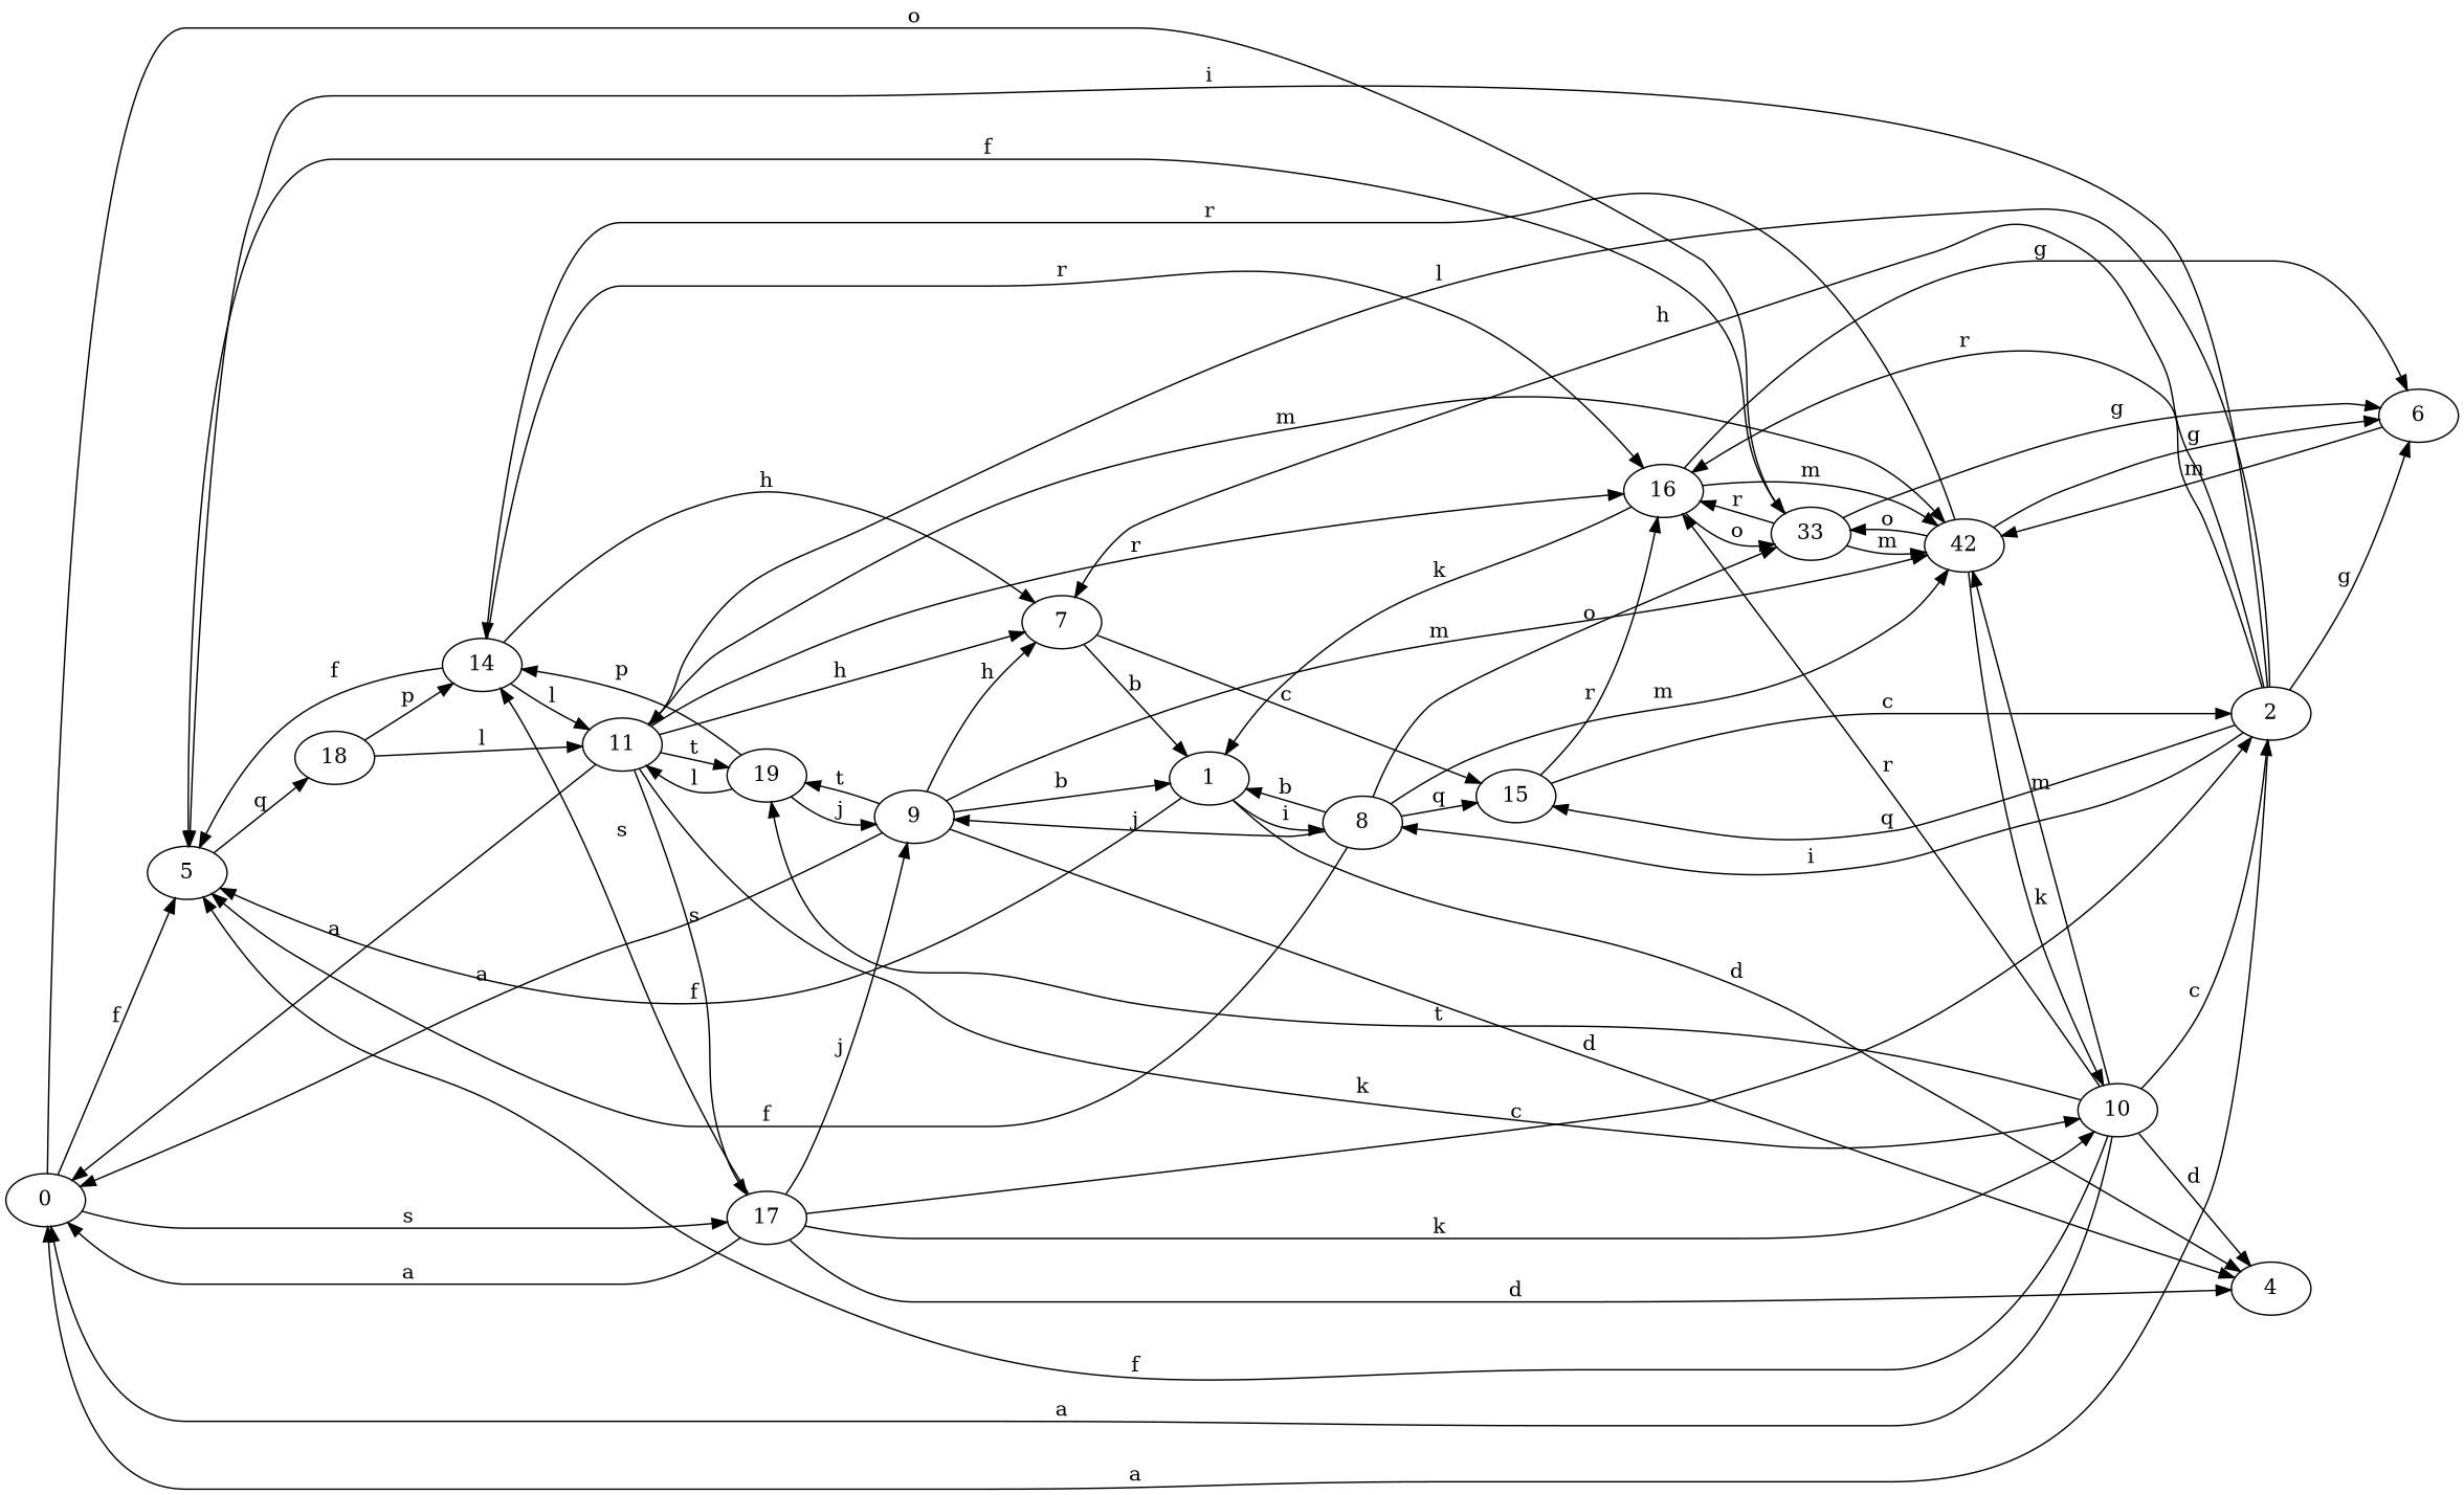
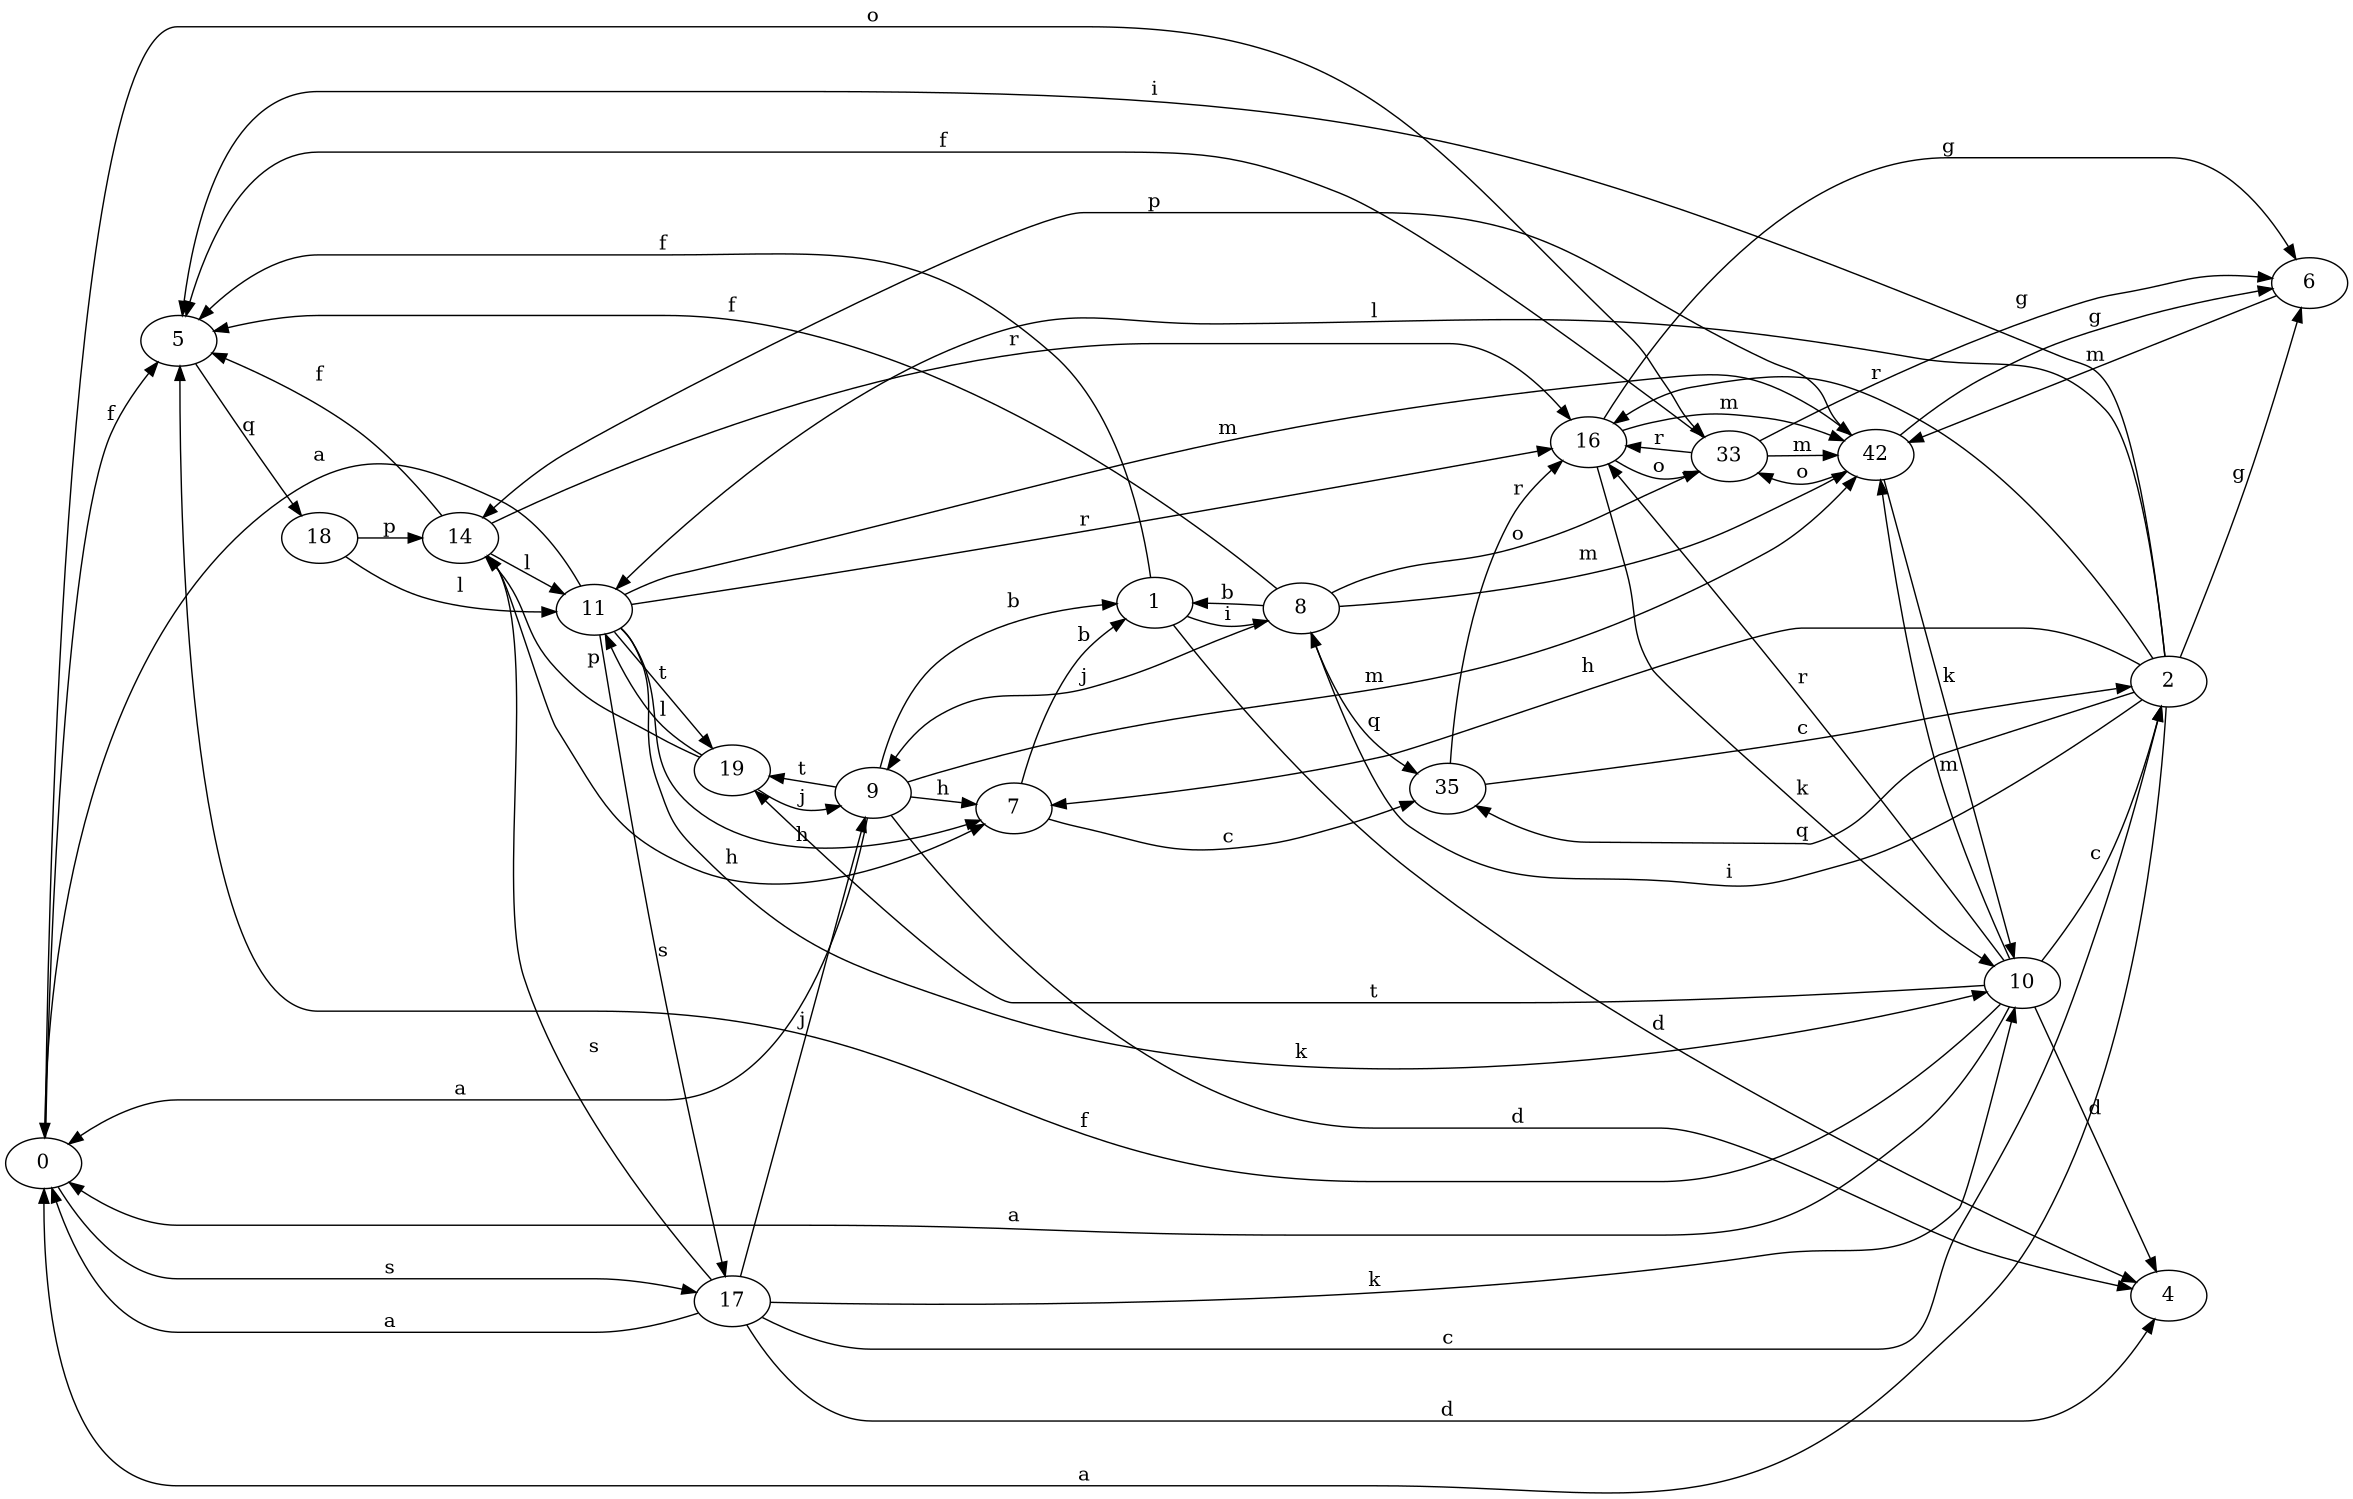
  strict digraph {
    rankdir=LR
    0
    5
    n3 [label=33]
    17
    18
    6
    16
    n8 [label=42]
    4
    2
    9
    10
    14
    1
    8
-   15
+   15 [label=35]
    7
    11
    19
    0 -> 5 [label=f]
    0 -> n3 [label=o]
    0 -> 17 [label=s]
    5 -> 18 [label=q]
    n3 -> 5 [label=f]
    n3 -> 6 [label=g]
    n3 -> 16 [label=r]
    n3 -> n8 [label=m]
    17 -> 0 [label=a]
    17 -> 4 [label=d]
    17 -> 2 [label=c]
    17 -> 9 [label=j]
    17 -> 10 [label=k]
    17 -> 14 [label=s]
    18 -> 14 [label=p]
    18 -> 11 [label=l]
    6 -> n8 [label=m]
    16 -> n3 [label=o]
    16 -> 6 [label=g]
    16 -> n8 [label=m]
-   16 -> 1 [label=k]
+   16 -> 10 [label=k]
    n8 -> n3 [label=o]
    n8 -> 6 [label=g]
    n8 -> 10 [label=k]
-   n8 -> 14 [label=r]
+   n8 -> 14 [label=p]
    2 -> 0 [label=a]
    2 -> 5 [label=i]
    2 -> 6 [label=g]
    2 -> 16 [label=r]
    2 -> 8 [label=i]
    2 -> 15 [label=q]
    2 -> 7 [label=h]
    2 -> 11 [label=l]
    9 -> 0 [label=a]
    9 -> n8 [label=m]
    9 -> 4 [label=d]
    9 -> 1 [label=b]
    9 -> 7 [label=h]
    9 -> 19 [label=t]
    10 -> 0 [label=a]
    10 -> 5 [label=f]
    10 -> 16 [label=r]
    10 -> n8 [label=m]
    10 -> 4 [label=d]
    10 -> 2 [label=c]
    10 -> 19 [label=t]
    14 -> 5 [label=f]
    14 -> 16 [label=r]
    14 -> 7 [label=h]
    14 -> 11 [label=l]
    1 -> 5 [label=f]
    1 -> 4 [label=d]
    1 -> 8 [label=i]
    8 -> 5 [label=f]
    8 -> n3 [label=o]
    8 -> n8 [label=m]
    8 -> 9 [label=j]
    8 -> 1 [label=b]
    8 -> 15 [label=q]
    15 -> 16 [label=r]
    15 -> 2 [label=c]
    7 -> 1 [label=b]
    7 -> 15 [label=c]
    11 -> 0 [label=a]
    11 -> 17 [label=s]
    11 -> 16 [label=r]
    11 -> n8 [label=m]
    11 -> 10 [label=k]
    11 -> 7 [label=h]
    11 -> 19 [label=t]
    19 -> 9 [label=j]
    19 -> 14 [label=p]
    19 -> 11 [label=l]
  }
